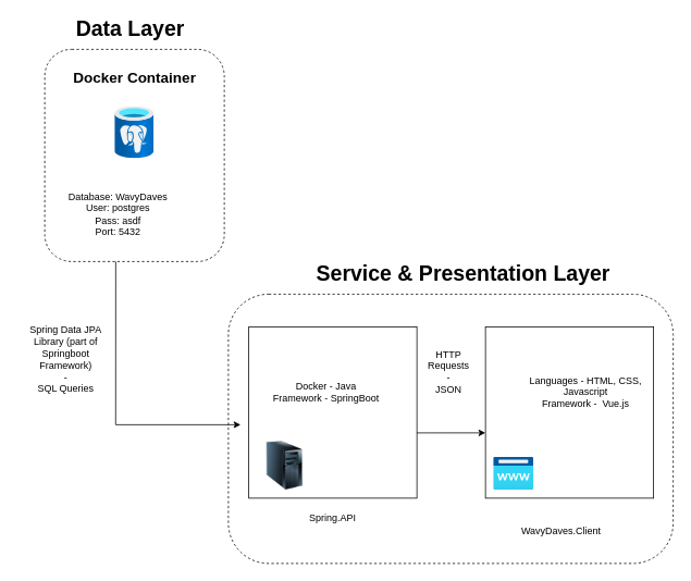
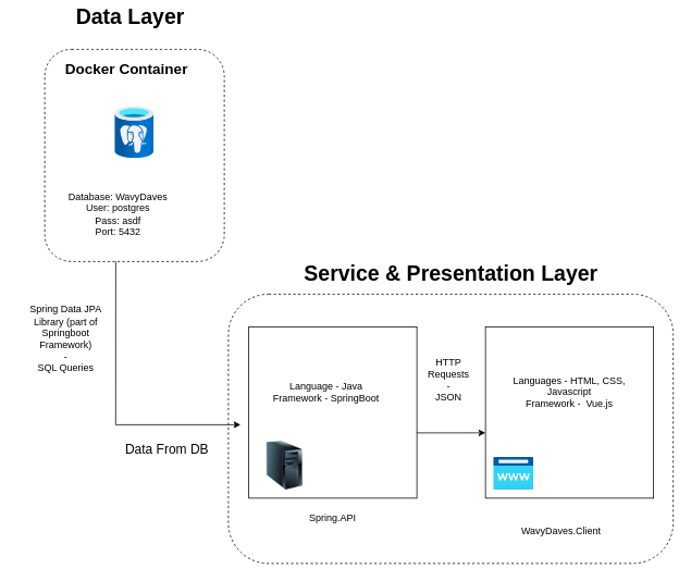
  <mxCell id="0" />
  <mxCell id="1" parent="0" />
  <mxCell id="2" value="" style="rounded=1;whiteSpace=wrap;html=1;dashed=1;" vertex="1" parent="1"><mxGeometry x="54" y="60" width="220" height="260" as="geometry" /></mxCell>
- <mxCell id="3" value="&lt;b&gt;&lt;font style=&quot;font-size: 18px;&quot;&gt;Docker Container&lt;/font&gt;&lt;/b&gt;" style="text;html=1;strokeColor=none;fillColor=none;align=center;verticalAlign=middle;whiteSpace=wrap;rounded=0;" vertex="1" parent="1"><mxGeometry x="81.5" y="80" width="165" height="30" as="geometry" /></mxCell>
+ <mxCell id="3" value="&lt;b&gt;&lt;font style=&quot;font-size: 18px;&quot;&gt;Docker Container&lt;/font&gt;&lt;/b&gt;" style="text;html=1;strokeColor=none;fillColor=none;align=center;verticalAlign=middle;whiteSpace=wrap;rounded=0;" vertex="1" parent="1"><mxGeometry x="71.5" y="70" width="165" height="30" as="geometry" /></mxCell>
  <mxCell id="4" value="" style="image;aspect=fixed;html=1;points=[];align=center;fontSize=12;image=img/lib/azure2/databases/Azure_Database_PostgreSQL_Server.svg;" vertex="1" parent="1"><mxGeometry x="140" y="130" width="48" height="64" as="geometry" /></mxCell>
  <mxCell id="5" value="&lt;div&gt;Database: WavyDaves&lt;/div&gt;&lt;div&gt;User: postgres&lt;/div&gt;&lt;div&gt;Pass: asdf&lt;/div&gt;&lt;div&gt;Port: 5432&lt;br&gt;&lt;/div&gt;" style="text;html=1;strokeColor=none;fillColor=none;align=center;verticalAlign=middle;whiteSpace=wrap;rounded=0;" vertex="1" parent="1"><mxGeometry x="66" y="209" width="156" height="106" as="geometry" /></mxCell>
  <mxCell id="6" value="" style="rounded=1;whiteSpace=wrap;html=1;dashed=1;" vertex="1" parent="1"><mxGeometry x="279" y="360" width="545" height="330" as="geometry" /></mxCell>
  <mxCell id="7" value="" style="rounded=0;whiteSpace=wrap;html=1;" vertex="1" parent="1"><mxGeometry x="304" y="400" width="206" height="210" as="geometry" /></mxCell>
- <mxCell id="8" value="&lt;div style=&quot;font-size: 13px;&quot;&gt;&lt;font style=&quot;font-size: 26px;&quot;&gt;&lt;b&gt;Data Layer&lt;/b&gt;&lt;/font&gt;&lt;/div&gt;" style="text;html=1;strokeColor=none;fillColor=none;align=center;verticalAlign=middle;whiteSpace=wrap;rounded=0;" vertex="1" parent="1"><mxGeometry x="44" y="20" width="230" height="30" as="geometry" /></mxCell>
- <mxCell id="9" value="&lt;font style=&quot;font-size: 26px;&quot;&gt;&lt;b&gt;Service &amp;amp; Presentation Layer&lt;/b&gt;&lt;/font&gt;" style="text;html=1;strokeColor=none;fillColor=none;align=center;verticalAlign=middle;whiteSpace=wrap;rounded=0;" vertex="1" parent="1"><mxGeometry x="311.5" y="320" width="510" height="30" as="geometry" /></mxCell>
+ <mxCell id="8" value="&lt;div style=&quot;font-size: 13px;&quot;&gt;&lt;font style=&quot;font-size: 26px;&quot;&gt;&lt;b&gt;Data Layer&lt;/b&gt;&lt;/font&gt;&lt;/div&gt;" style="text;html=1;strokeColor=none;fillColor=none;align=center;verticalAlign=middle;whiteSpace=wrap;rounded=0;" vertex="1" parent="1"><mxGeometry x="44" y="5" width="230" height="30" as="geometry" /></mxCell>
+ <mxCell id="9" value="&lt;font style=&quot;font-size: 26px;&quot;&gt;&lt;b&gt;Service &amp;amp; Presentation Layer&lt;/b&gt;&lt;/font&gt;" style="text;html=1;strokeColor=none;fillColor=none;align=center;verticalAlign=middle;whiteSpace=wrap;rounded=0;" vertex="1" parent="1"><mxGeometry x="296.5" y="320" width="510" height="30" as="geometry" /></mxCell>
  <mxCell id="10" value="" style="image;html=1;image=img/lib/clip_art/computers/Server_Tower_128x128.png" vertex="1" parent="1"><mxGeometry x="318" y="540" width="60" height="60" as="geometry" /></mxCell>
  <mxCell id="11" value="" style="rounded=0;whiteSpace=wrap;html=1;" vertex="1" parent="1"><mxGeometry x="594" y="400" width="206" height="210" as="geometry" /></mxCell>
  <mxCell id="12" value="WavyDaves.Client" style="text;html=1;strokeColor=none;fillColor=none;align=center;verticalAlign=middle;whiteSpace=wrap;rounded=0;" vertex="1" parent="1"><mxGeometry x="617" y="635" width="140" height="30" as="geometry" /></mxCell>
  <mxCell id="13" value="Spring.API" style="text;html=1;strokeColor=none;fillColor=none;align=center;verticalAlign=middle;whiteSpace=wrap;rounded=0;" vertex="1" parent="1"><mxGeometry x="347" y="620" width="120" height="30" as="geometry" /></mxCell>
  <mxCell id="14" value="" style="image;aspect=fixed;html=1;points=[];align=center;fontSize=12;image=img/lib/azure2/app_services/App_Service_Domains.svg;" vertex="1" parent="1"><mxGeometry x="604" y="560" width="49.45" height="40" as="geometry" /></mxCell>
- <mxCell id="15" value="&lt;div&gt;Docker - Java&lt;/div&gt;&lt;div&gt;Framework - SpringBoot&lt;br&gt;&lt;/div&gt;" style="text;html=1;strokeColor=none;fillColor=none;align=center;verticalAlign=middle;whiteSpace=wrap;rounded=0;" vertex="1" parent="1"><mxGeometry x="324" y="420" width="150" height="120" as="geometry" /></mxCell>
- <mxCell id="16" value="&lt;div&gt;Languages - HTML, CSS, Javascript&lt;/div&gt;&lt;div&gt;Framework -&amp;nbsp; Vue.js&lt;br&gt;&lt;/div&gt;" style="text;html=1;strokeColor=none;fillColor=none;align=center;verticalAlign=middle;whiteSpace=wrap;rounded=0;" vertex="1" parent="1"><mxGeometry x="642" y="420" width="150" height="120" as="geometry" /></mxCell>
- <mxCell id="17" value="&lt;div&gt;HTTP Requests&lt;/div&gt;&lt;div&gt;-&lt;/div&gt;&lt;div&gt;JSON&lt;br&gt;&lt;/div&gt;" style="text;html=1;strokeColor=none;fillColor=none;align=center;verticalAlign=middle;whiteSpace=wrap;rounded=0;" vertex="1" parent="1"><mxGeometry x="519" y="420" width="60" height="70" as="geometry" /></mxCell>
- <mxCell id="19" value="&lt;div&gt;Spring Data JPA Library (part of Springboot Framework) &lt;br&gt;&lt;/div&gt;&lt;div&gt;-&lt;/div&gt;&lt;div&gt;SQL Queries&lt;br&gt;&lt;/div&gt;" style="text;html=1;strokeColor=none;fillColor=none;align=center;verticalAlign=middle;whiteSpace=wrap;rounded=0;" vertex="1" parent="1"><mxGeometry x="20" y="405" width="120" height="70" as="geometry" /></mxCell>
+ <mxCell id="15" value="&lt;div&gt;Language - Java&lt;/div&gt;&lt;div&gt;Framework - SpringBoot&lt;br&gt;&lt;/div&gt;" style="text;html=1;strokeColor=none;fillColor=none;align=center;verticalAlign=middle;whiteSpace=wrap;rounded=0;" vertex="1" parent="1"><mxGeometry x="324" y="420" width="150" height="120" as="geometry" /></mxCell>
+ <mxCell id="16" value="&lt;div&gt;Languages - HTML, CSS, Javascript&lt;/div&gt;&lt;div&gt;Framework -&amp;nbsp; Vue.js&lt;br&gt;&lt;/div&gt;" style="text;html=1;strokeColor=none;fillColor=none;align=center;verticalAlign=middle;whiteSpace=wrap;rounded=0;" vertex="1" parent="1"><mxGeometry x="622" y="420" width="150" height="120" as="geometry" /></mxCell>
+ <mxCell id="17" value="&lt;div&gt;HTTP Requests&lt;/div&gt;&lt;div&gt;-&lt;/div&gt;&lt;div&gt;JSON&lt;br&gt;&lt;/div&gt;" style="text;html=1;strokeColor=none;fillColor=none;align=center;verticalAlign=middle;whiteSpace=wrap;rounded=0;" vertex="1" parent="1"><mxGeometry x="519" y="430" width="60" height="70" as="geometry" /></mxCell>
+ <mxCell id="18" value="&lt;font style=&quot;font-size: 16px;&quot;&gt;Data From DB&lt;br&gt;&lt;/font&gt;" style="text;html=1;strokeColor=none;fillColor=none;align=center;verticalAlign=middle;whiteSpace=wrap;rounded=0;" vertex="1" parent="1"><mxGeometry x="134" y="535" width="140" height="30" as="geometry" /></mxCell>
+ <mxCell id="19" value="&lt;div&gt;Spring Data JPA Library (part of Springboot Framework) &lt;br&gt;&lt;/div&gt;&lt;div&gt;-&lt;/div&gt;&lt;div&gt;SQL Queries&lt;br&gt;&lt;/div&gt;" style="text;html=1;strokeColor=none;fillColor=none;align=center;verticalAlign=middle;whiteSpace=wrap;rounded=0;" vertex="1" parent="1"><mxGeometry x="20" y="380" width="120" height="70" as="geometry" /></mxCell>
  <mxCell id="20" value="" style="endArrow=classic;html=1;rounded=0;exitX=0.455;exitY=1;exitDx=0;exitDy=0;exitPerimeter=0;" edge="1" parent="1"><mxGeometry width="50" height="50" relative="1" as="geometry"><mxPoint x="141.01" y="320" as="sourcePoint" /><mxPoint x="294" y="520" as="targetPoint" /><Array as="points"><mxPoint x="140.91" y="520" /></Array></mxGeometry></mxCell>
  <mxCell id="21" value="" style="endArrow=classic;html=1;rounded=0;entryX=0;entryY=0.619;entryDx=0;entryDy=0;entryPerimeter=0;" edge="1" parent="1" target="11"><mxGeometry width="50" height="50" relative="1" as="geometry"><mxPoint x="510" y="530" as="sourcePoint" /><mxPoint x="560" y="480" as="targetPoint" /></mxGeometry></mxCell>
